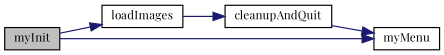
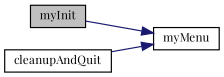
  digraph {
    fontname="Playfair Display"
    rankdir=LR
    node [color=black fillcolor=white fontname="Playfair Display" fontsize=10 shape=record style=filled]
    edge [color=midnightblue fontname="Playfair Display" fontsize=10 labelfontname=Helvetica labelfontsize=10 style=solid]
    n1 [fillcolor=grey75 fontcolor=black height=0.2 label=myInit width=0.4]
-   n2 [height=0.2 label=loadImages width=0.4]
    n3 [height=0.2 label=myMenu width=0.4]
    n4 [height=0.2 label=cleanupAndQuit width=0.4]
-   n1 -> n2
    n1 -> n3
-   n2 -> n4
    n4 -> n3
  }
